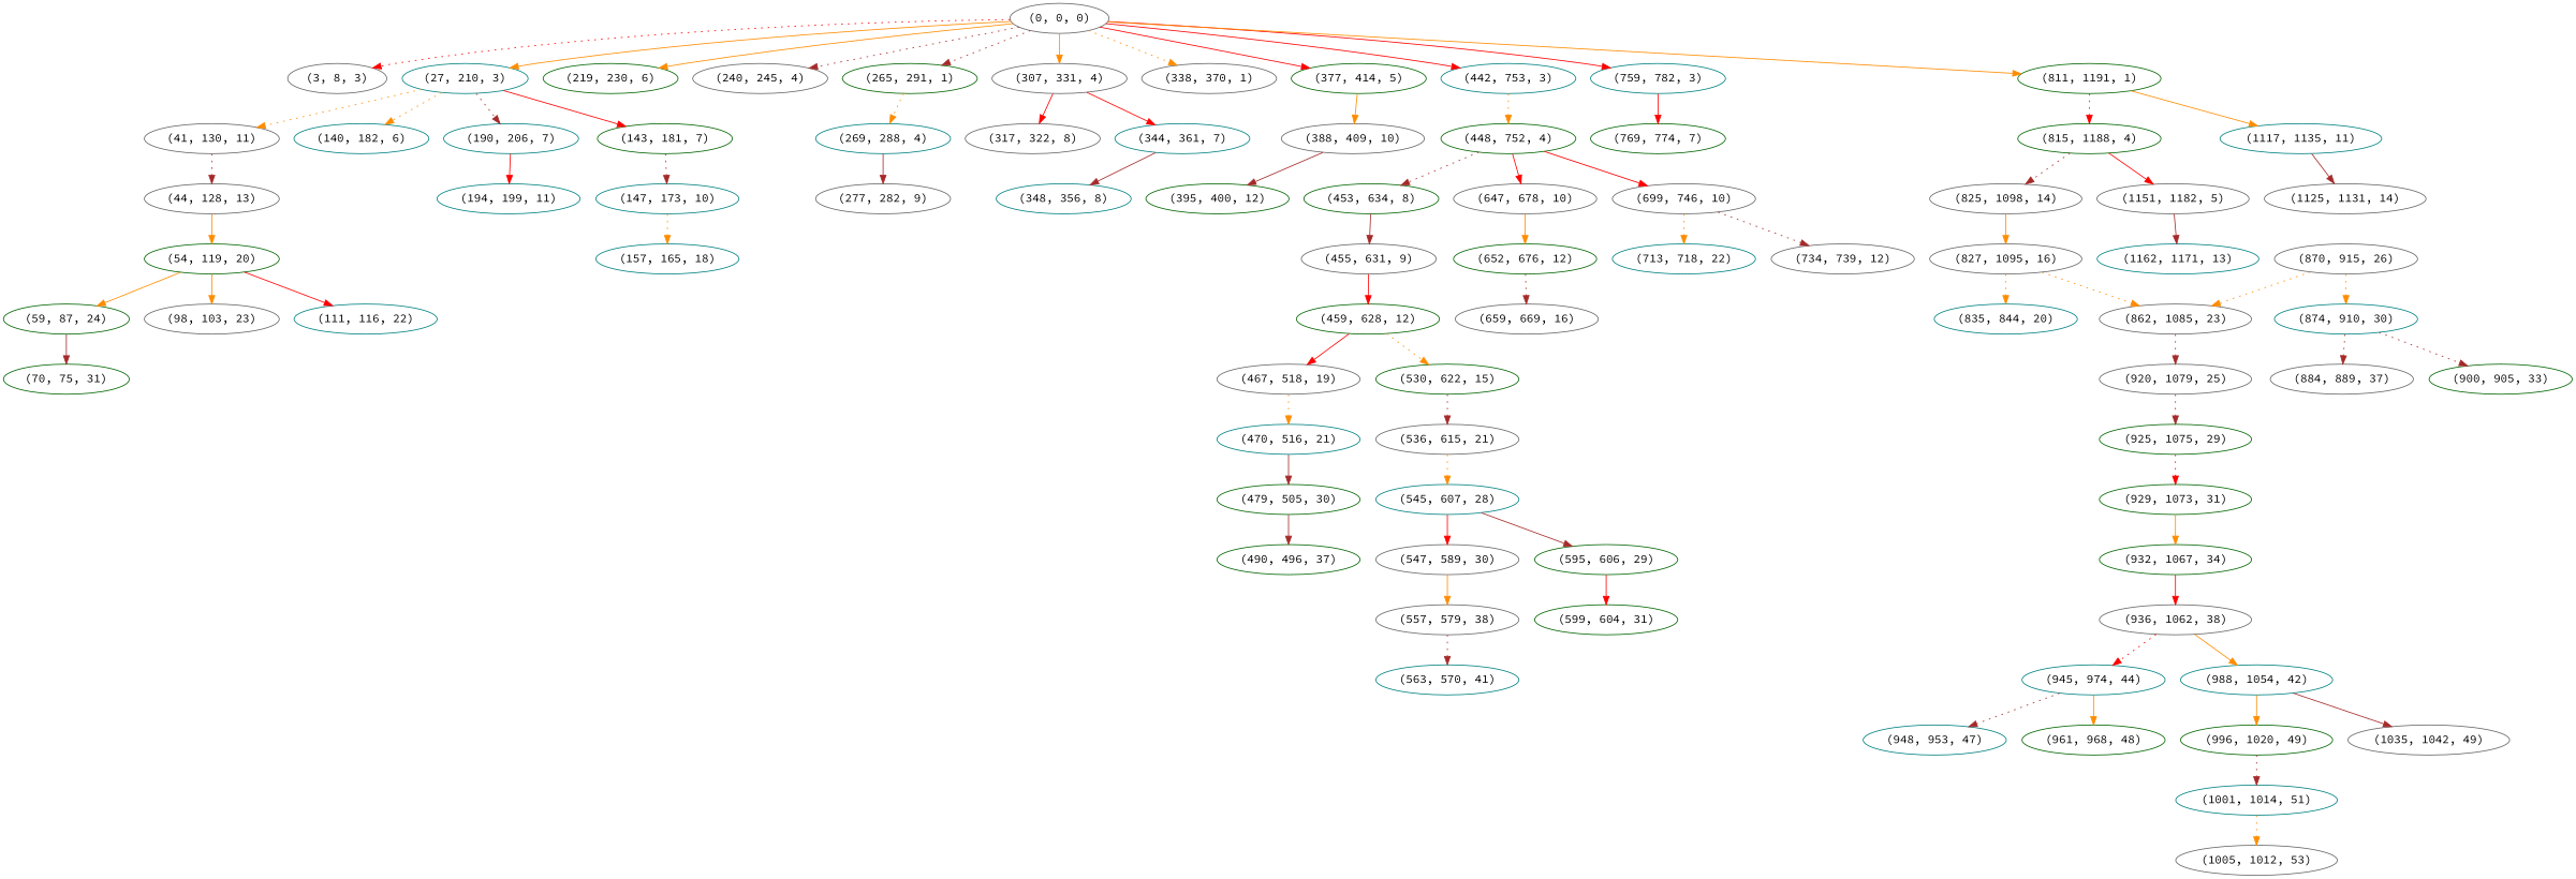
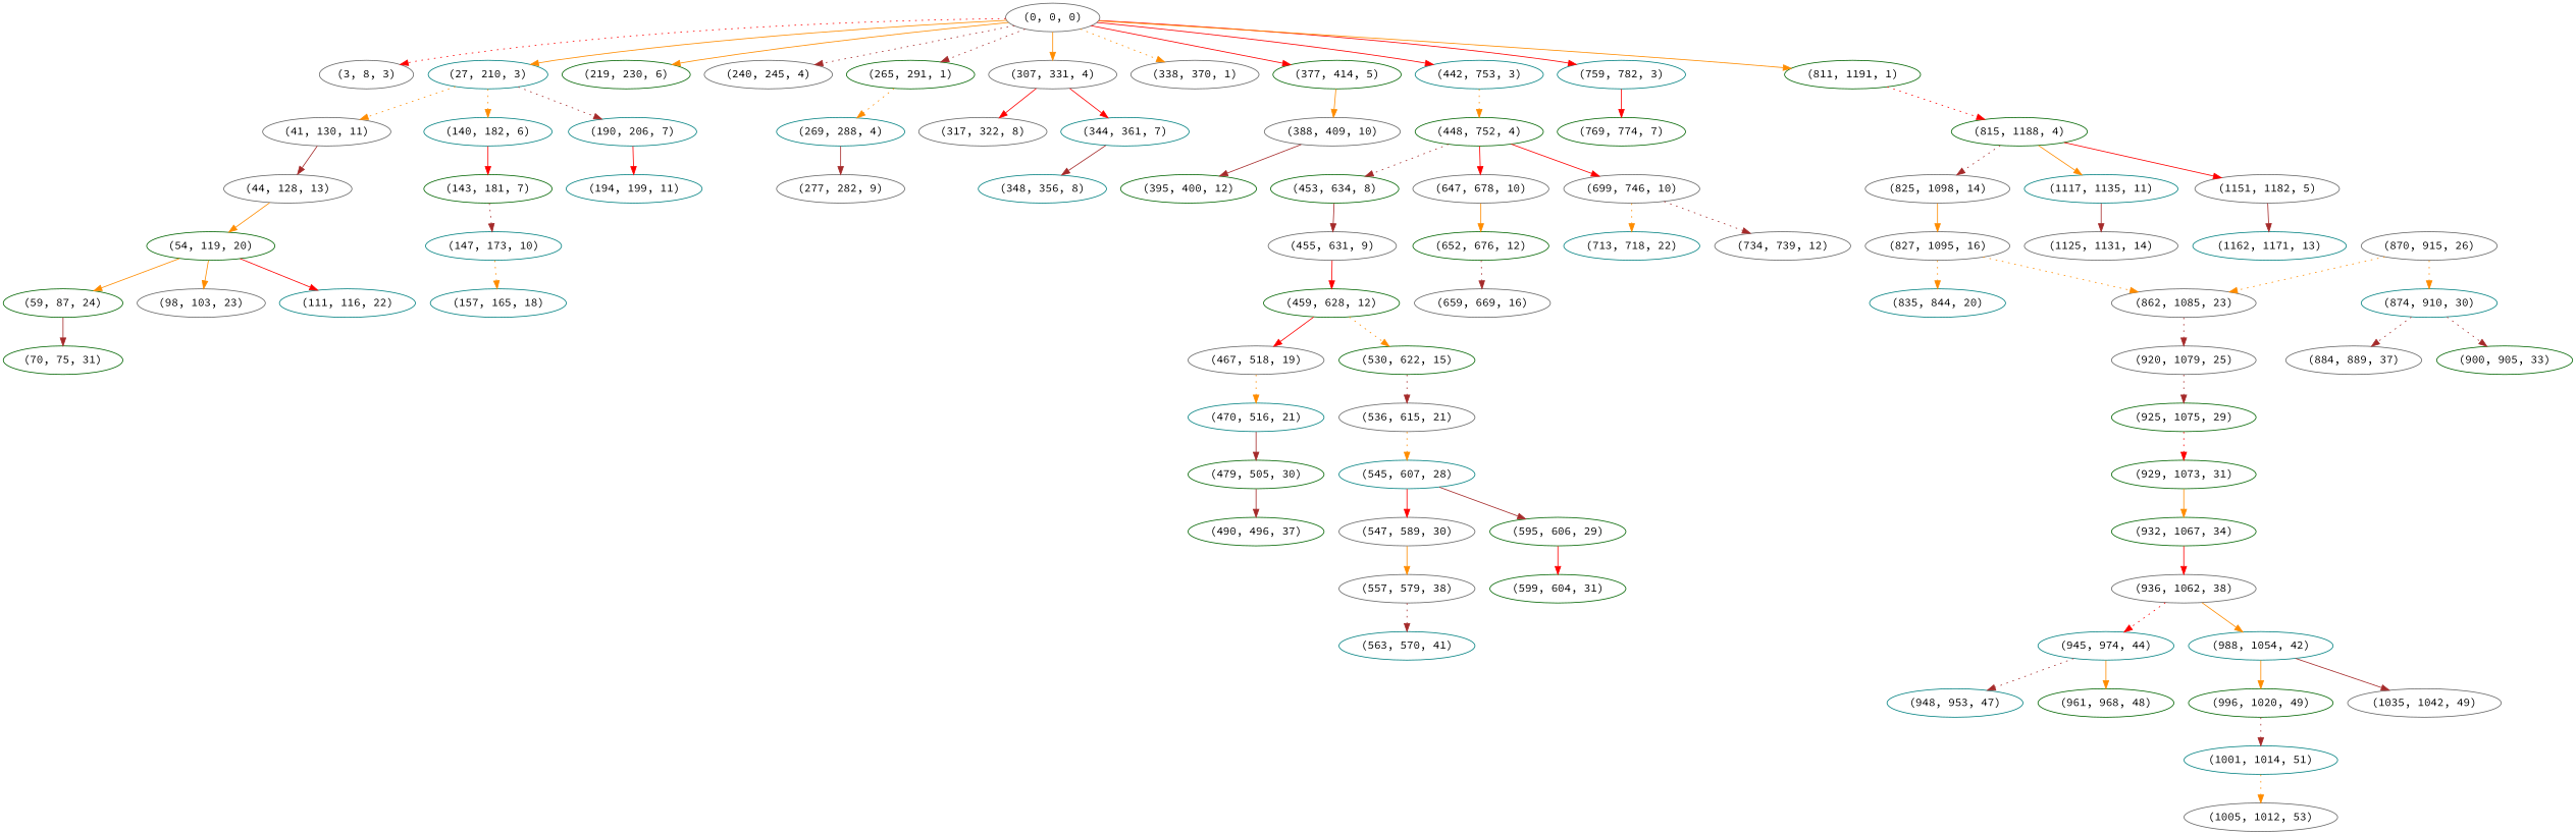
  digraph {
    fontname="Source Code Pro"
    node [color=gray40 fontname="Source Code Pro"]
    edge [color=darkorange fontname="Source Code Pro" style=solid]
    "(0, 0, 0)"
    "(3, 8, 3)"
    "(27, 210, 3)" [color=teal]
    "(219, 230, 6)" [color=darkgreen]
    "(240, 245, 4)"
    "(265, 291, 1)" [color=darkgreen]
    "(307, 331, 4)"
    "(338, 370, 1)"
    "(377, 414, 5)" [color=darkgreen]
    "(442, 753, 3)" [color=teal]
    "(759, 782, 3)" [color=teal]
    "(811, 1191, 1)" [color=darkgreen]
    "(41, 130, 11)"
    "(140, 182, 6)" [color=teal]
    "(190, 206, 7)" [color=teal]
    "(269, 288, 4)" [color=teal]
    "(317, 322, 8)"
    "(344, 361, 7)" [color=teal]
    "(388, 409, 10)"
    "(448, 752, 4)" [color=darkgreen]
    "(769, 774, 7)" [color=darkgreen]
    "(815, 1188, 4)" [color=darkgreen]
    "(44, 128, 13)"
    "(143, 181, 7)" [color=darkgreen]
    "(194, 199, 11)" [color=teal]
    "(54, 119, 20)" [color=darkgreen]
    "(59, 87, 24)" [color=darkgreen]
    "(98, 103, 23)"
    "(111, 116, 22)" [color=teal]
    "(70, 75, 31)" [color=darkgreen]
    "(147, 173, 10)" [color=teal]
    "(157, 165, 18)" [color=teal]
    "(277, 282, 9)"
    "(348, 356, 8)" [color=teal]
    "(395, 400, 12)" [color=darkgreen]
    "(453, 634, 8)" [color=darkgreen]
    "(647, 678, 10)"
    "(699, 746, 10)"
    "(455, 631, 9)"
    "(652, 676, 12)" [color=darkgreen]
    "(713, 718, 22)" [color=teal]
    "(734, 739, 12)"
    "(459, 628, 12)" [color=darkgreen]
    "(467, 518, 19)"
    "(530, 622, 15)" [color=darkgreen]
    "(470, 516, 21)" [color=teal]
    "(536, 615, 21)"
    "(479, 505, 30)" [color=darkgreen]
    "(490, 496, 37)" [color=darkgreen]
    "(545, 607, 28)" [color=teal]
    "(547, 589, 30)"
    "(595, 606, 29)" [color=darkgreen]
    "(557, 579, 38)"
    "(599, 604, 31)" [color=darkgreen]
    "(563, 570, 41)" [color=teal]
    "(659, 669, 16)"
    "(825, 1098, 14)"
    n58 [color=teal label="(1117, 1135, 11)"]
    "(1151, 1182, 5)"
    "(827, 1095, 16)"
    "(1125, 1131, 14)"
    "(1162, 1171, 13)" [color=teal]
    "(835, 844, 20)" [color=teal]
    "(862, 1085, 23)"
    "(920, 1079, 25)"
    "(870, 915, 26)"
    "(874, 910, 30)" [color=teal]
    "(925, 1075, 29)" [color=darkgreen]
    "(884, 889, 37)"
    "(900, 905, 33)" [color=darkgreen]
    "(929, 1073, 31)" [color=darkgreen]
    "(932, 1067, 34)" [color=darkgreen]
    "(936, 1062, 38)"
    "(945, 974, 44)" [color=teal]
    "(988, 1054, 42)" [color=teal]
    "(948, 953, 47)" [color=teal]
    "(961, 968, 48)" [color=darkgreen]
    "(996, 1020, 49)" [color=darkgreen]
    "(1035, 1042, 49)"
    "(1001, 1014, 51)" [color=teal]
    "(1005, 1012, 53)"
    "(0, 0, 0)" -> "(3, 8, 3)" [color=red style=dotted]
    "(0, 0, 0)" -> "(27, 210, 3)"
    "(0, 0, 0)" -> "(219, 230, 6)"
    "(0, 0, 0)" -> "(240, 245, 4)" [color=brown style=dotted]
    "(0, 0, 0)" -> "(265, 291, 1)" [color=brown style=dotted]
    "(0, 0, 0)" -> "(307, 331, 4)"
    "(0, 0, 0)" -> "(338, 370, 1)" [style=dotted]
    "(0, 0, 0)" -> "(377, 414, 5)" [color=red]
    "(0, 0, 0)" -> "(442, 753, 3)" [color=red]
    "(0, 0, 0)" -> "(759, 782, 3)" [color=red]
    "(0, 0, 0)" -> "(811, 1191, 1)"
    "(27, 210, 3)" -> "(41, 130, 11)" [style=dotted]
    "(27, 210, 3)" -> "(140, 182, 6)" [style=dotted]
    "(27, 210, 3)" -> "(190, 206, 7)" [color=brown style=dotted]
    "(265, 291, 1)" -> "(269, 288, 4)" [style=dotted]
    "(307, 331, 4)" -> "(317, 322, 8)" [color=red]
    "(307, 331, 4)" -> "(344, 361, 7)" [color=red]
    "(377, 414, 5)" -> "(388, 409, 10)"
    "(442, 753, 3)" -> "(448, 752, 4)" [style=dotted]
    "(759, 782, 3)" -> "(769, 774, 7)" [color=red]
    "(811, 1191, 1)" -> "(815, 1188, 4)" [color=red style=dotted]
-   "(41, 130, 11)" -> "(44, 128, 13)" [color=brown style=dotted]
-   "(27, 210, 3)" -> "(143, 181, 7)" [color=red]
+   "(41, 130, 11)" -> "(44, 128, 13)" [color=brown]
+   "(140, 182, 6)" -> "(143, 181, 7)" [color=red]
    "(190, 206, 7)" -> "(194, 199, 11)" [color=red]
    "(269, 288, 4)" -> "(277, 282, 9)" [color=brown]
    "(344, 361, 7)" -> "(348, 356, 8)" [color=brown]
    "(388, 409, 10)" -> "(395, 400, 12)" [color=brown]
    "(448, 752, 4)" -> "(453, 634, 8)" [color=brown style=dotted]
    "(448, 752, 4)" -> "(647, 678, 10)" [color=red]
    "(448, 752, 4)" -> "(699, 746, 10)" [color=red]
    "(815, 1188, 4)" -> "(825, 1098, 14)" [color=brown style=dotted]
-   "(811, 1191, 1)" -> n58
+   "(815, 1188, 4)" -> n58
    "(815, 1188, 4)" -> "(1151, 1182, 5)" [color=red]
    "(44, 128, 13)" -> "(54, 119, 20)"
    "(143, 181, 7)" -> "(147, 173, 10)" [color=brown style=dotted]
    "(54, 119, 20)" -> "(59, 87, 24)"
    "(54, 119, 20)" -> "(98, 103, 23)"
    "(54, 119, 20)" -> "(111, 116, 22)" [color=red]
    "(59, 87, 24)" -> "(70, 75, 31)" [color=brown]
    "(147, 173, 10)" -> "(157, 165, 18)" [style=dotted]
    "(453, 634, 8)" -> "(455, 631, 9)" [color=brown]
    "(647, 678, 10)" -> "(652, 676, 12)"
    "(699, 746, 10)" -> "(713, 718, 22)" [style=dotted]
    "(699, 746, 10)" -> "(734, 739, 12)" [color=brown style=dotted]
    "(455, 631, 9)" -> "(459, 628, 12)" [color=red]
    "(652, 676, 12)" -> "(659, 669, 16)" [color=brown style=dotted]
    "(459, 628, 12)" -> "(467, 518, 19)" [color=red]
    "(459, 628, 12)" -> "(530, 622, 15)" [style=dotted]
    "(467, 518, 19)" -> "(470, 516, 21)" [style=dotted]
    "(530, 622, 15)" -> "(536, 615, 21)" [color=brown style=dotted]
    "(470, 516, 21)" -> "(479, 505, 30)" [color=brown]
    "(536, 615, 21)" -> "(545, 607, 28)" [style=dotted]
    "(479, 505, 30)" -> "(490, 496, 37)" [color=brown]
    "(545, 607, 28)" -> "(547, 589, 30)" [color=red]
    "(545, 607, 28)" -> "(595, 606, 29)" [color=brown]
    "(547, 589, 30)" -> "(557, 579, 38)"
    "(595, 606, 29)" -> "(599, 604, 31)" [color=red]
    "(557, 579, 38)" -> "(563, 570, 41)" [color=brown style=dotted]
    "(825, 1098, 14)" -> "(827, 1095, 16)"
    n58 -> "(1125, 1131, 14)" [color=brown]
    "(1151, 1182, 5)" -> "(1162, 1171, 13)" [color=brown]
    "(827, 1095, 16)" -> "(835, 844, 20)" [style=dotted]
    "(827, 1095, 16)" -> "(862, 1085, 23)" [style=dotted]
    "(862, 1085, 23)" -> "(920, 1079, 25)" [color=brown style=dotted]
    "(920, 1079, 25)" -> "(925, 1075, 29)" [color=brown style=dotted]
    "(870, 915, 26)" -> "(862, 1085, 23)" [style=dotted]
    "(870, 915, 26)" -> "(874, 910, 30)" [style=dotted]
    "(874, 910, 30)" -> "(884, 889, 37)" [color=brown style=dotted]
    "(874, 910, 30)" -> "(900, 905, 33)" [color=brown style=dotted]
    "(925, 1075, 29)" -> "(929, 1073, 31)" [color=red style=dotted]
    "(929, 1073, 31)" -> "(932, 1067, 34)"
    "(932, 1067, 34)" -> "(936, 1062, 38)" [color=red]
    "(936, 1062, 38)" -> "(945, 974, 44)" [color=red style=dotted]
    "(936, 1062, 38)" -> "(988, 1054, 42)"
    "(945, 974, 44)" -> "(948, 953, 47)" [color=brown style=dotted]
    "(945, 974, 44)" -> "(961, 968, 48)"
    "(988, 1054, 42)" -> "(996, 1020, 49)"
    "(988, 1054, 42)" -> "(1035, 1042, 49)" [color=brown]
    "(996, 1020, 49)" -> "(1001, 1014, 51)" [color=brown style=dotted]
    "(1001, 1014, 51)" -> "(1005, 1012, 53)" [style=dotted]
  }
